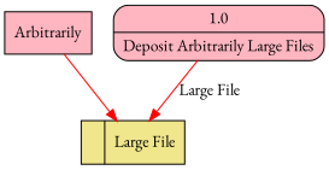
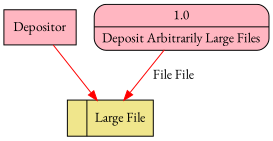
  digraph {
    fontname="EB Garamond"
    node [fillcolor=lightpink fontname="EB Garamond" style=filled]
    edge [color=red fontname="EB Garamond"]
    n1 [fillcolor=khaki label="<f0>  |<f1> Large File " shape=record]
-   n2 [label=Arbitrarily shape=box]
+   n2 [label=Depositor shape=box]
    n3 [label="{<f0> 1.0|<f1> Deposit Arbitrarily Large Files }" shape=Mrecord]
    n2 -> n1
-   n3 -> n1 [label="Large File"]
+   n3 -> n1 [label="File File"]
  }
